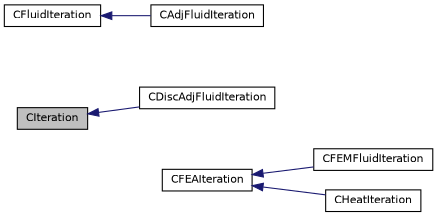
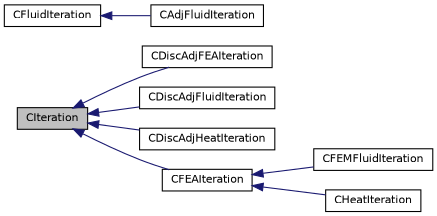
  digraph {
    rankdir=LR
    node [color=black fillcolor=white fontname=Helvetica fontsize=10 shape=record style=filled]
    edge [color=midnightblue dir=back fontname=Helvetica fontsize=10 labelfontname=Helvetica labelfontsize=10 style=solid]
    n1 [fillcolor=grey75 fontcolor=black height=0.2 label=CIteration width=0.4]
+   n2 [height=0.2 label=CDiscAdjFEAIteration width=0.4]
    n3 [height=0.2 label=CDiscAdjFluidIteration width=0.4]
+   n4 [height=0.2 label=CDiscAdjHeatIteration width=0.4]
    n5 [height=0.2 label=CFEAIteration width=0.4]
    n6 [height=0.2 label=CFEMFluidIteration width=0.4]
    n7 [height=0.2 label=CHeatIteration width=0.4]
    n8 [height=0.2 label=CFluidIteration width=0.4]
    n9 [height=0.2 label=CAdjFluidIteration width=0.4]
+   n1 -> n2
    n1 -> n3
+   n1 -> n4
+   n1 -> n5
    n5 -> n6
    n5 -> n7
    n8 -> n9
  }
